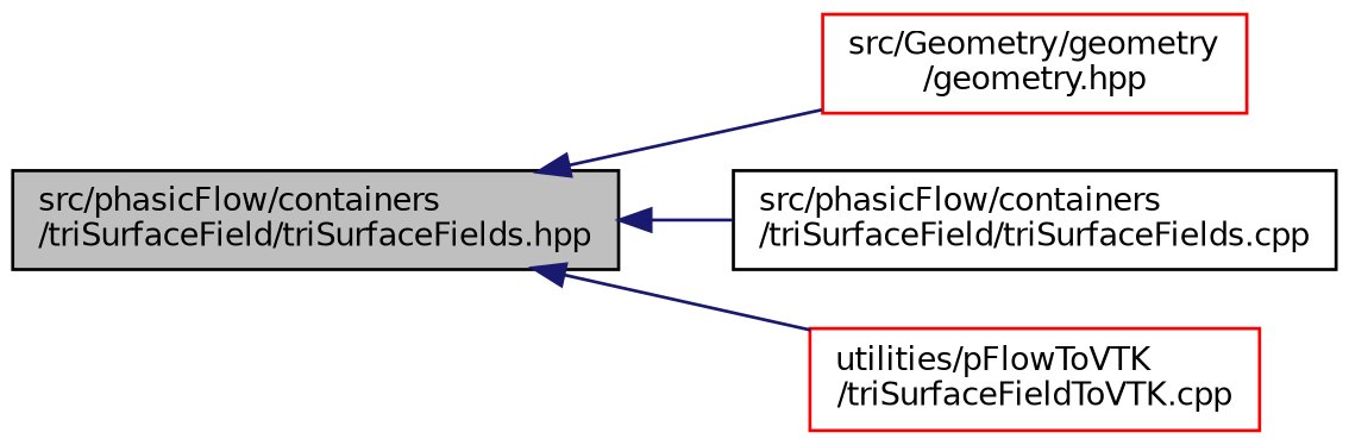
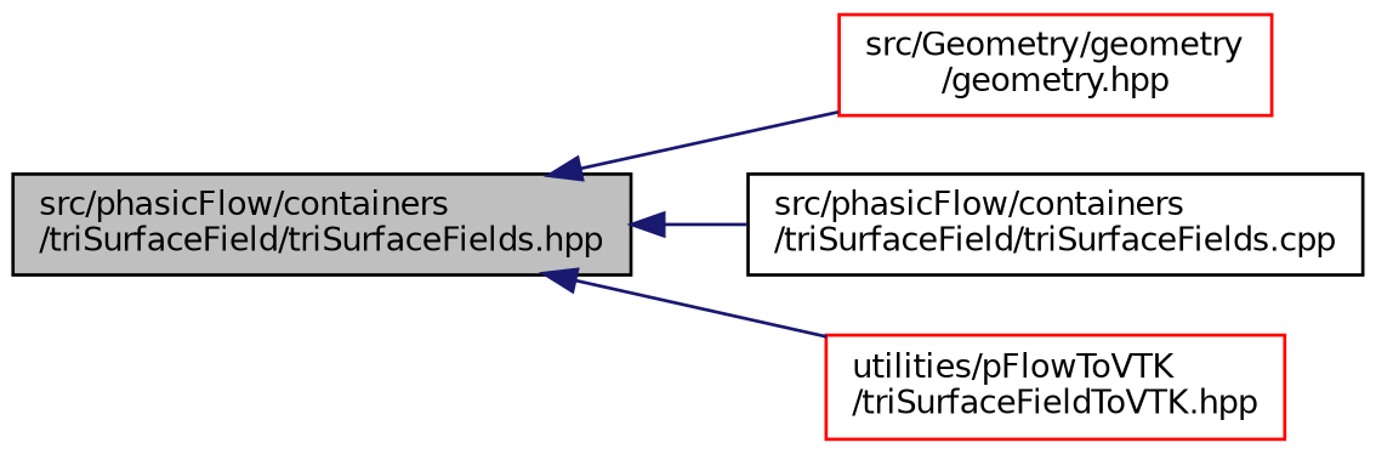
  digraph {
    rankdir=LR
    node [color=black fillcolor=white fontname=Helvetica fontsize=10 shape=record style=filled]
    edge [color=midnightblue dir=back fontname=Helvetica fontsize=10 labelfontname=Helvetica labelfontsize=10 style=solid]
    n1 [fillcolor=grey75 fontcolor=black height=0.2 label="src/phasicFlow/containers\l/triSurfaceField/triSurfaceFields.hpp" width=0.4]
    n2 [color=red height=0.2 label="src/Geometry/geometry\l/geometry.hpp" width=0.4]
    n3 [height=0.2 label="src/phasicFlow/containers\l/triSurfaceField/triSurfaceFields.cpp" width=0.4]
-   n4 [color=red height=0.2 label="utilities/pFlowToVTK\l/triSurfaceFieldToVTK.cpp" width=0.4]
+   n4 [color=red height=0.2 label="utilities/pFlowToVTK\l/triSurfaceFieldToVTK.hpp" width=0.4]
    n1 -> n2
    n1 -> n3
    n1 -> n4
  }
